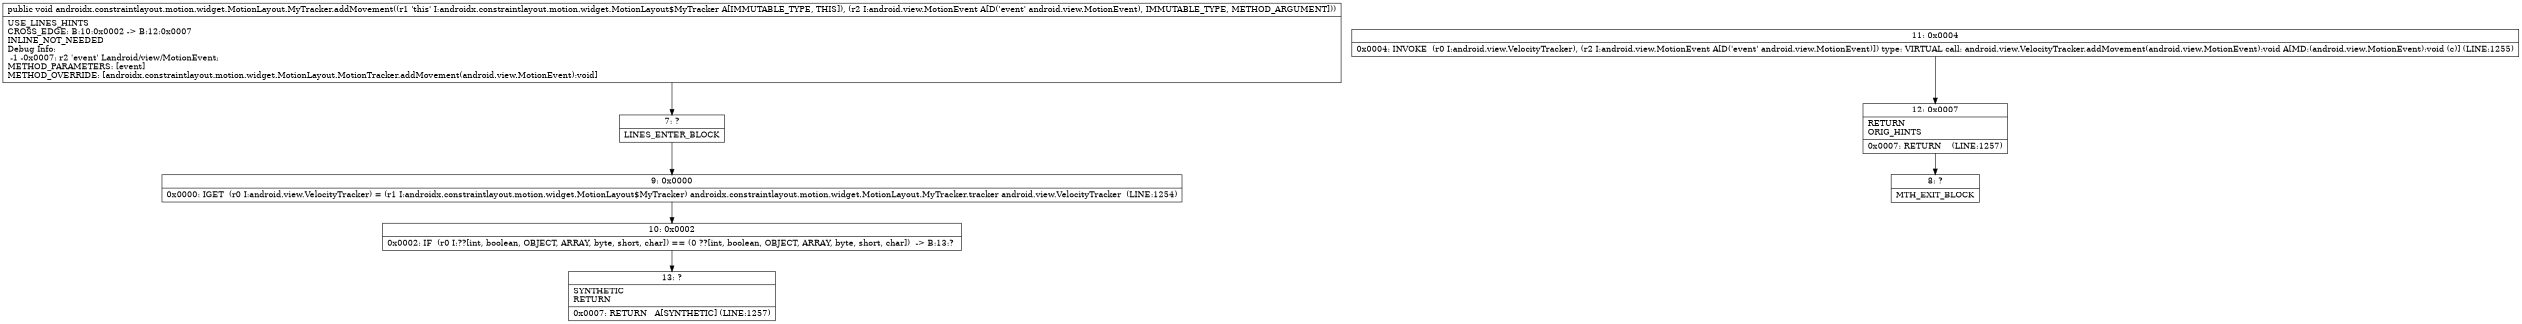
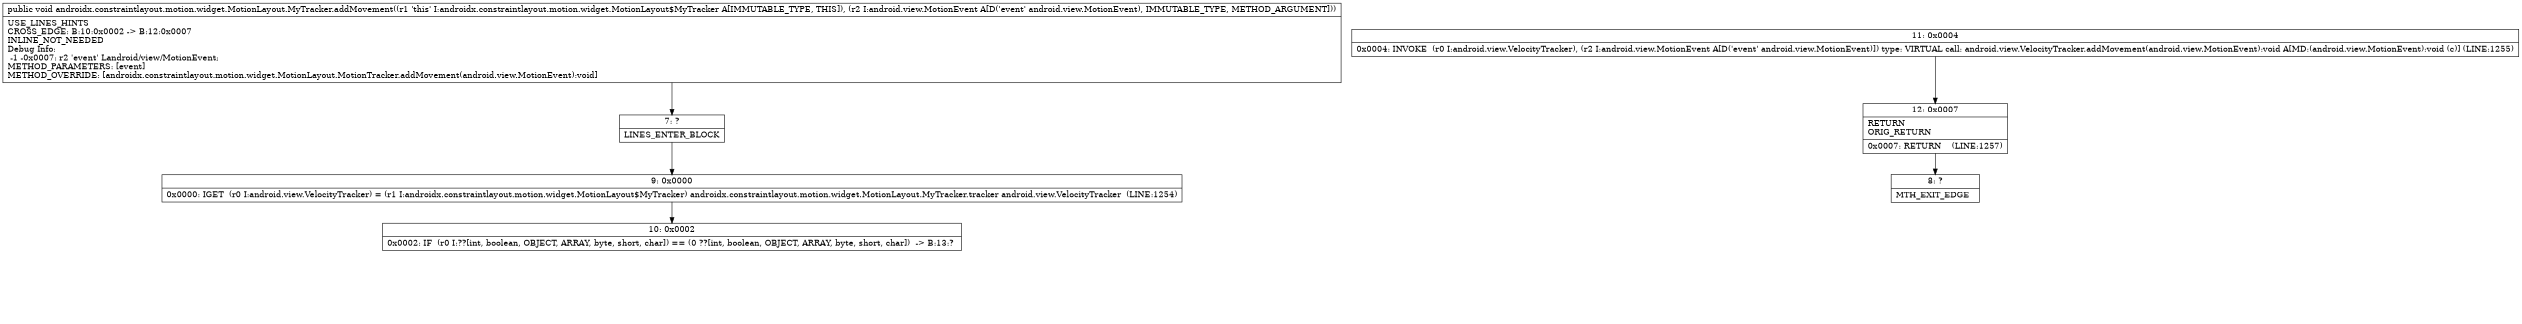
  digraph {
    node [shape=record]
    n1 [label="{7\:\ ?|LINES_ENTER_BLOCK\l}"]
    n2 [label="{9\:\ 0x0000|0x0000: IGET  (r0 I:android.view.VelocityTracker) = (r1 I:androidx.constraintlayout.motion.widget.MotionLayout$MyTracker) androidx.constraintlayout.motion.widget.MotionLayout.MyTracker.tracker android.view.VelocityTracker  (LINE:1254)\l}"]
    n3 [label="{10\:\ 0x0002|0x0002: IF  (r0 I:??[int, boolean, OBJECT, ARRAY, byte, short, char]) == (0 ??[int, boolean, OBJECT, ARRAY, byte, short, char])  \-\> B:13:? \l}"]
-   n4 [label="{13\:\ ?|SYNTHETIC\lRETURN\l|0x0007: RETURN   A[SYNTHETIC] (LINE:1257)\l}"]
    n5 [label="{11\:\ 0x0004|0x0004: INVOKE  (r0 I:android.view.VelocityTracker), (r2 I:android.view.MotionEvent A[D('event' android.view.MotionEvent)]) type: VIRTUAL call: android.view.VelocityTracker.addMovement(android.view.MotionEvent):void A[MD:(android.view.MotionEvent):void (c)] (LINE:1255)\l}"]
-   n6 [label="{12\:\ 0x0007|RETURN\lORIG_HINTS\l|0x0007: RETURN    (LINE:1257)\l}"]
-   n7 [label="{8\:\ ?|MTH_EXIT_BLOCK\l}"]
+   n6 [label="{12\:\ 0x0007|RETURN\lORIG_RETURN\l|0x0007: RETURN    (LINE:1257)\l}"]
+   n7 [label="{8\:\ ?|MTH_EXIT_EDGE\l}"]
    n8 [label="{public void androidx.constraintlayout.motion.widget.MotionLayout.MyTracker.addMovement((r1 'this' I:androidx.constraintlayout.motion.widget.MotionLayout$MyTracker A[IMMUTABLE_TYPE, THIS]), (r2 I:android.view.MotionEvent A[D('event' android.view.MotionEvent), IMMUTABLE_TYPE, METHOD_ARGUMENT]))  | USE_LINES_HINTS\lCROSS_EDGE: B:10:0x0002 \-\> B:12:0x0007\lINLINE_NOT_NEEDED\lDebug Info:\l  \-1 \-0x0007: r2 'event' Landroid\/view\/MotionEvent;\lMETHOD_PARAMETERS: [event]\lMETHOD_OVERRIDE: [androidx.constraintlayout.motion.widget.MotionLayout.MotionTracker.addMovement(android.view.MotionEvent):void]\l}"]
    n1 -> n2
    n2 -> n3
-   n3 -> n4
    n5 -> n6
    n6 -> n7
    n8 -> n1
  }
